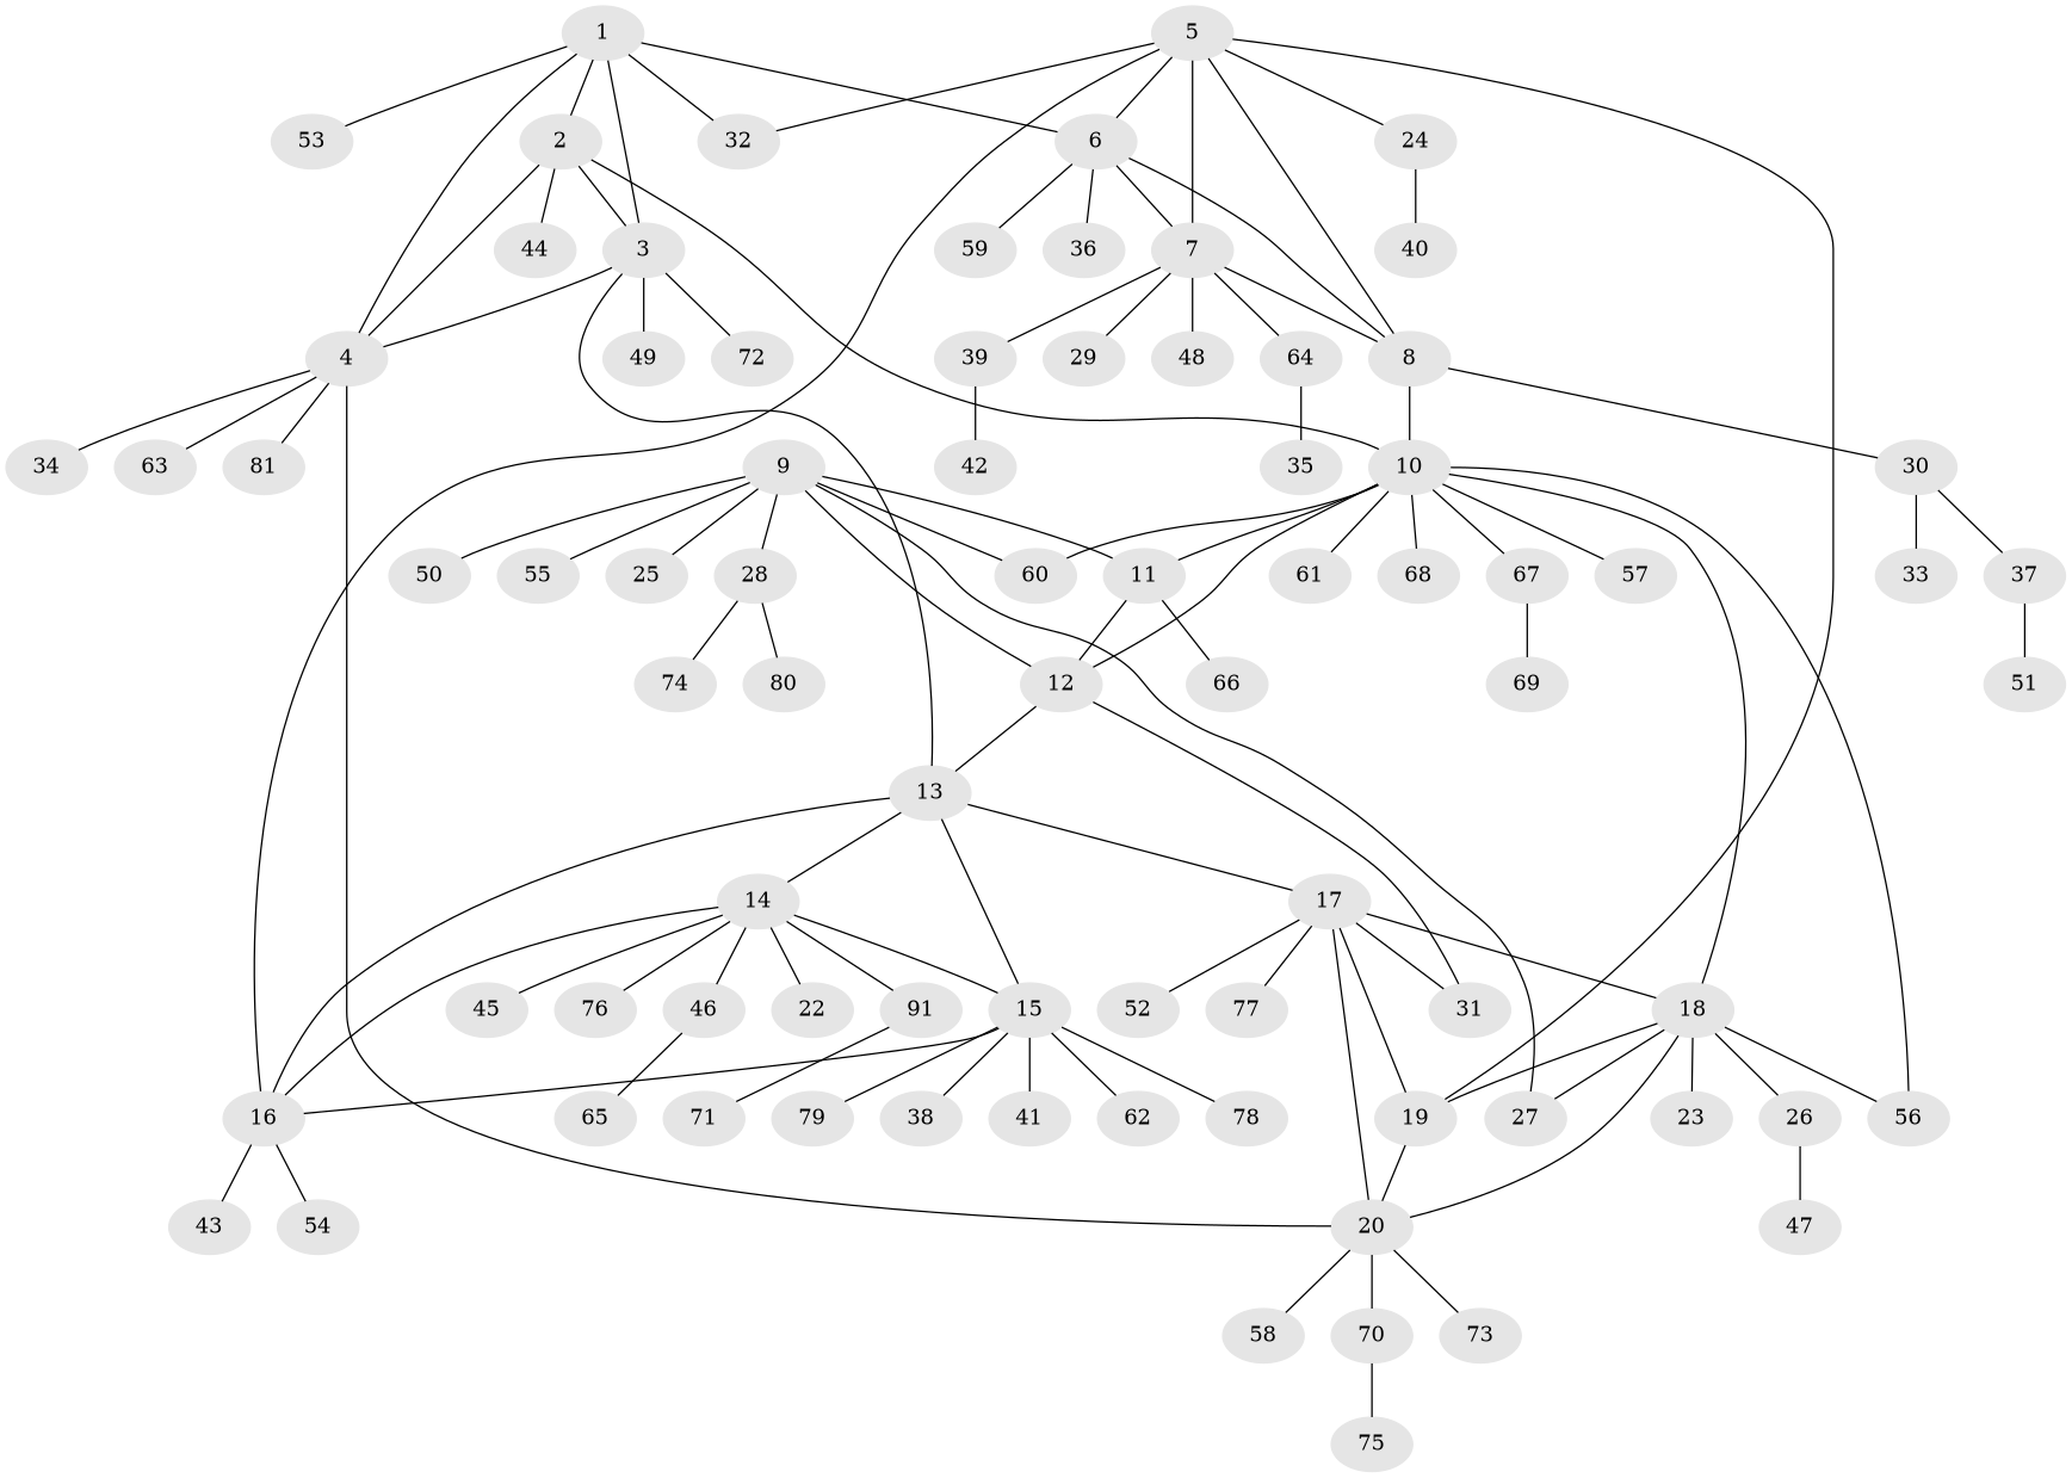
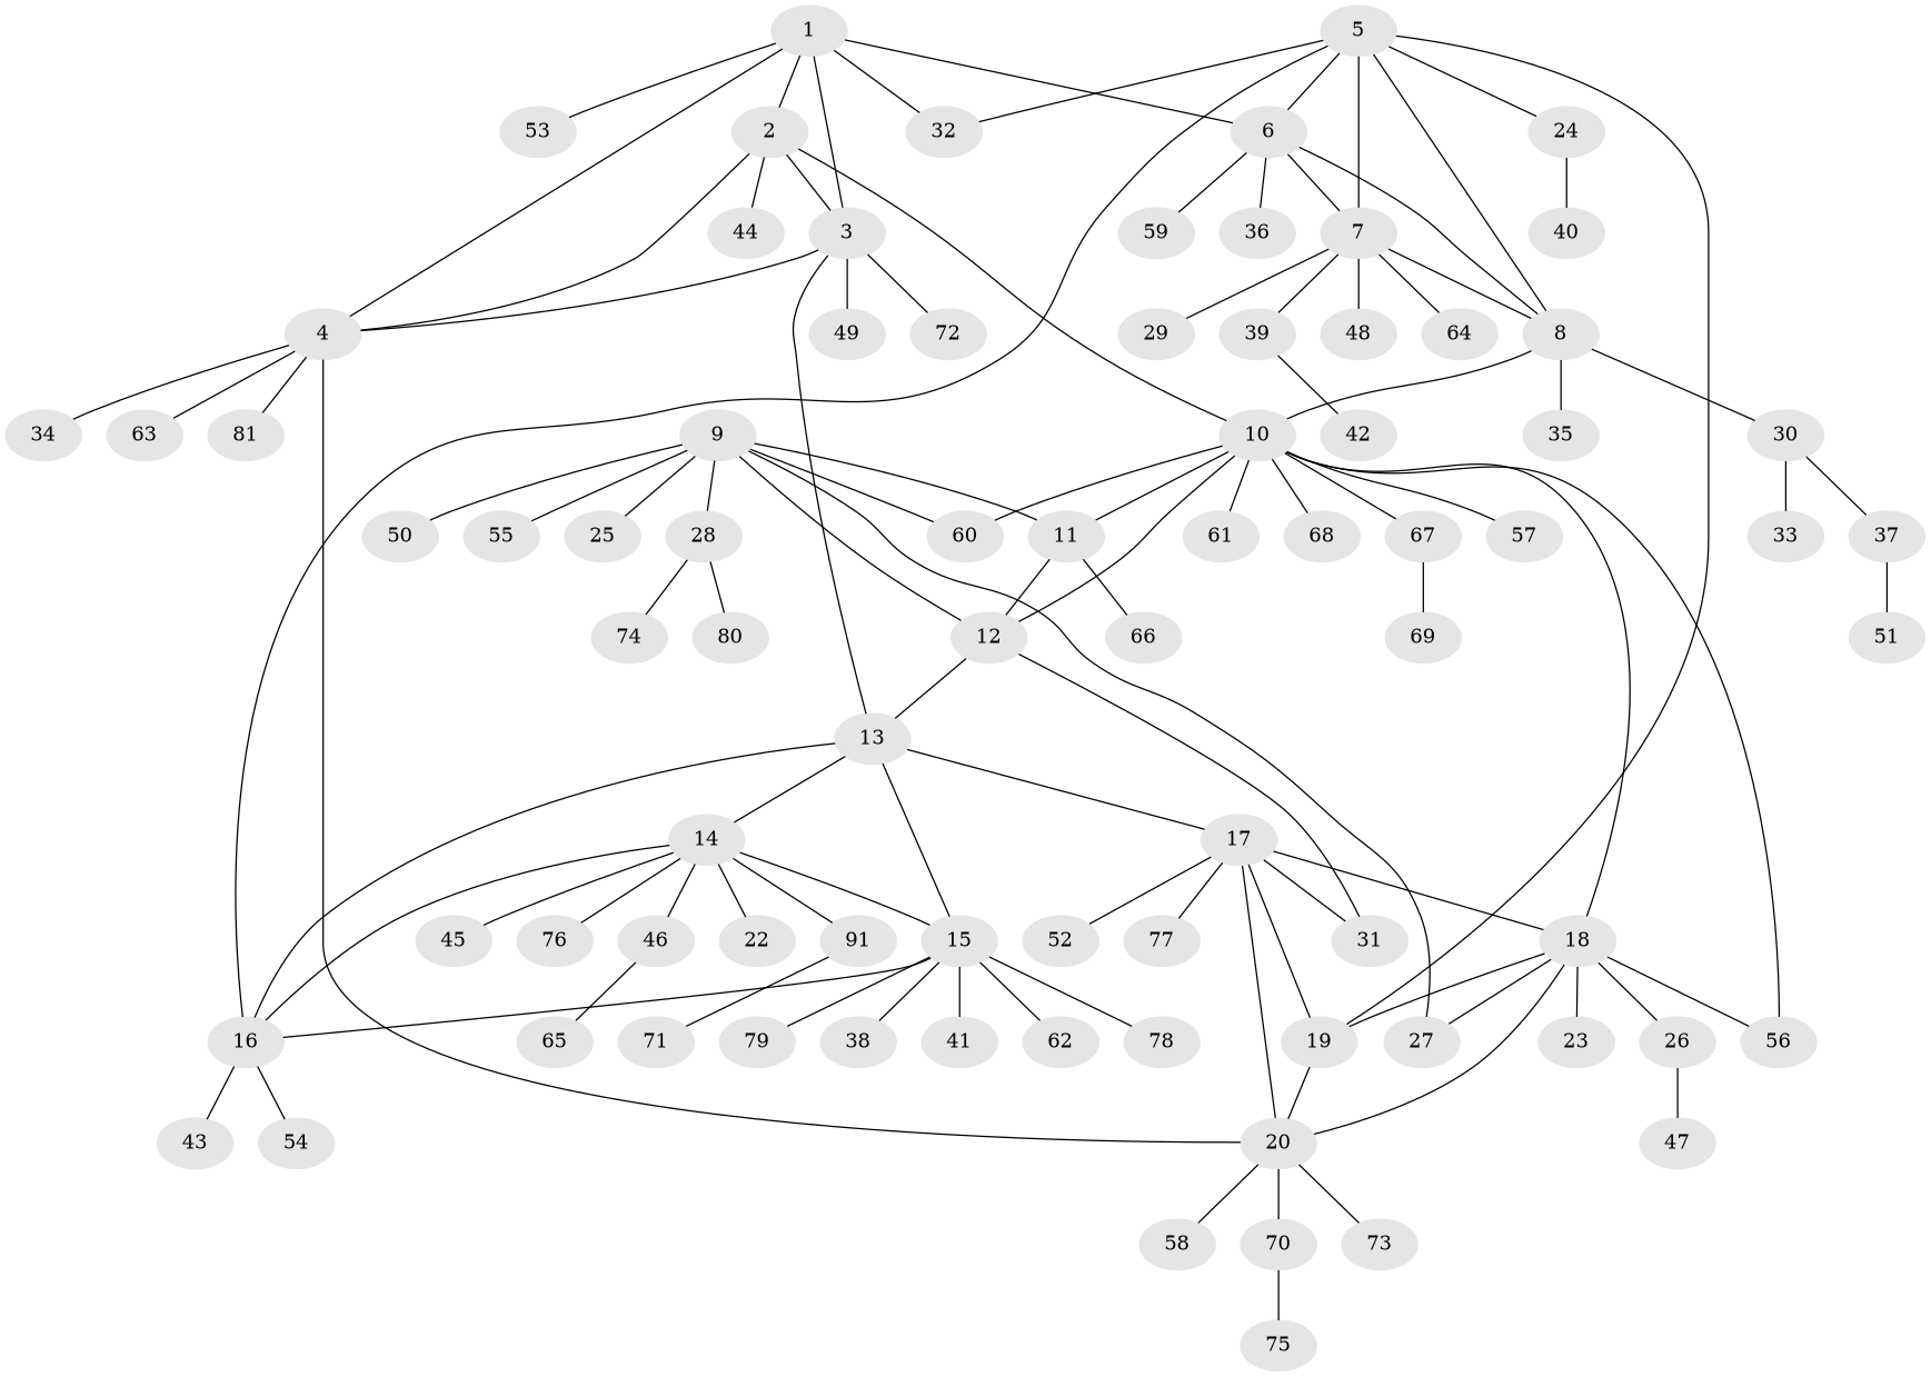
  graph {
    node [color=gray90 style=filled]
    1
    2
    3
    4
    6
    32
    53
    10
    44
    13
    49
    72
    20
    34
    63
    81
    7
    8
    36
    59
    11
    12
    18
    56
    57
    60
    61
    67
    68
    16
    14
    15
    17
    58
    70
    73
    5
    19
    24
    29
    39
    48
    64
    30
    35
    43
    54
    40
    42
    33
    37
    9
    25
    27
    28
    50
    55
    66
    31
    74
    80
    23
    26
    69
    n65 [label=91]
    22
    45
    46
    76
    38
    41
    62
    78
    79
    52
    77
    71
    65
    47
    75
    51
    1 -- 2
    1 -- 3
    1 -- 4
    1 -- 6
    1 -- 32
    1 -- 53
    2 -- 3
    2 -- 4
    2 -- 10
    2 -- 44
    3 -- 4
    3 -- 13
    3 -- 49
    3 -- 72
    4 -- 20
    4 -- 34
    4 -- 63
    4 -- 81
    6 -- 7
    6 -- 8
    6 -- 36
    6 -- 59
    10 -- 11
    10 -- 12
    10 -- 18
    10 -- 56
    10 -- 57
    10 -- 60
    10 -- 61
    10 -- 67
    10 -- 68
    13 -- 16
    13 -- 14
    13 -- 15
    13 -- 17
    20 -- 58
    20 -- 70
    20 -- 73
    7 -- 8
    7 -- 29
    7 -- 39
    7 -- 48
    7 -- 64
    8 -- 10
    8 -- 30
-   64 -- 35
+   8 -- 35
    11 -- 12
    11 -- 66
    12 -- 13
    12 -- 31
    18 -- 20
    18 -- 56
    18 -- 19
    18 -- 27
    18 -- 23
    18 -- 26
    67 -- 69
    16 -- 43
    16 -- 54
    14 -- 16
    14 -- 15
    14 -- n65
    14 -- 22
    14 -- 45
    14 -- 46
    14 -- 76
    15 -- 16
    15 -- 38
    15 -- 41
    15 -- 62
    15 -- 78
    15 -- 79
    17 -- 20
    17 -- 18
    17 -- 19
    17 -- 31
    17 -- 52
    17 -- 77
    70 -- 75
    5 -- 6
    5 -- 32
    5 -- 7
    5 -- 8
    5 -- 16
    5 -- 19
    5 -- 24
    19 -- 20
    24 -- 40
    39 -- 42
    30 -- 33
    30 -- 37
    37 -- 51
    9 -- 11
    9 -- 12
    9 -- 60
    9 -- 25
    9 -- 27
    9 -- 28
    9 -- 50
    9 -- 55
    28 -- 74
    28 -- 80
    26 -- 47
    n65 -- 71
    46 -- 65
  }
